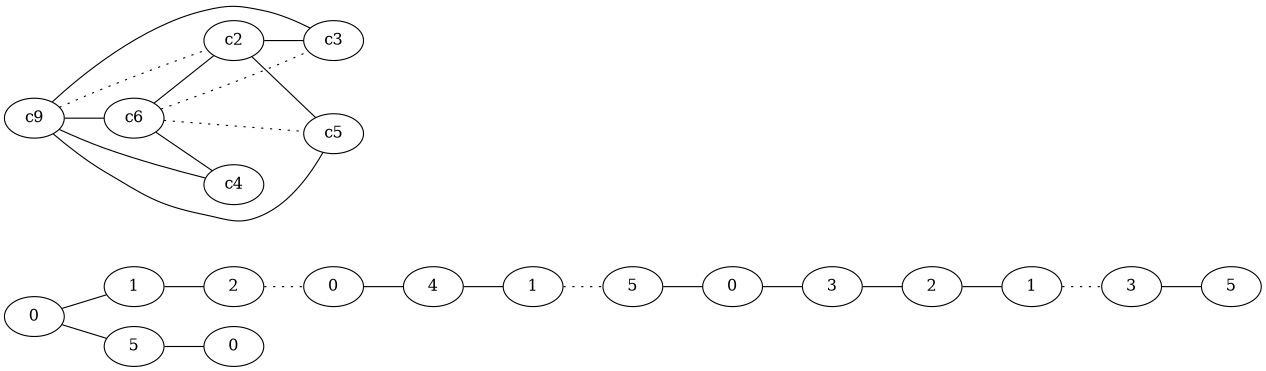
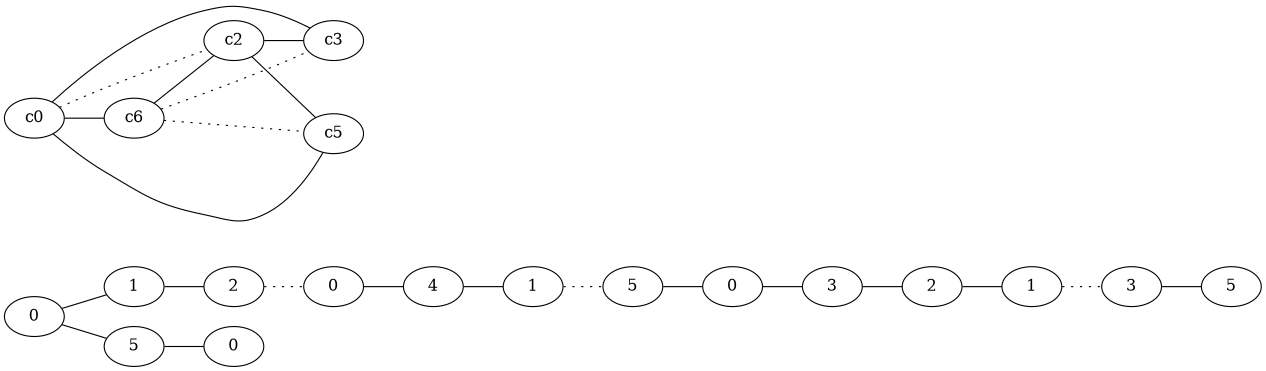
  graph {
    rankdir=LR
    n1 [label=0]
    n2 [label=1]
    n3 [label=5]
    n4 [label=2]
    n5 [label=0]
    n6 [label=0]
    n7 [label=4]
    n8 [label=1]
    n9 [label=5]
    n10 [label=0]
    n11 [label=3]
    n12 [label=2]
    n13 [label=1]
    n14 [label=3]
    n15 [label=5]
    n16 [label=c6]
-   c0 [label=c9]
+   c0
    c2
    c3
-   c4
    c5
    n1 -- n2
    n1 -- n3
    n2 -- n4
    n3 -- n5
    n4 -- n6 [style=dotted]
    n6 -- n7
    n7 -- n8
    n8 -- n9 [style=dotted]
    n9 -- n10
    n10 -- n11
    n11 -- n12
    n12 -- n13
    n13 -- n14 [style=dotted]
    n14 -- n15
    n16 -- c2
    n16 -- c3 [style=dotted]
-   n16 -- c4
    n16 -- c5 [style=dotted]
    c0 -- n16
    c0 -- c2 [style=dotted]
    c0 -- c3
-   c0 -- c4
    c0 -- c5
    c2 -- c3
    c2 -- c5
  }
